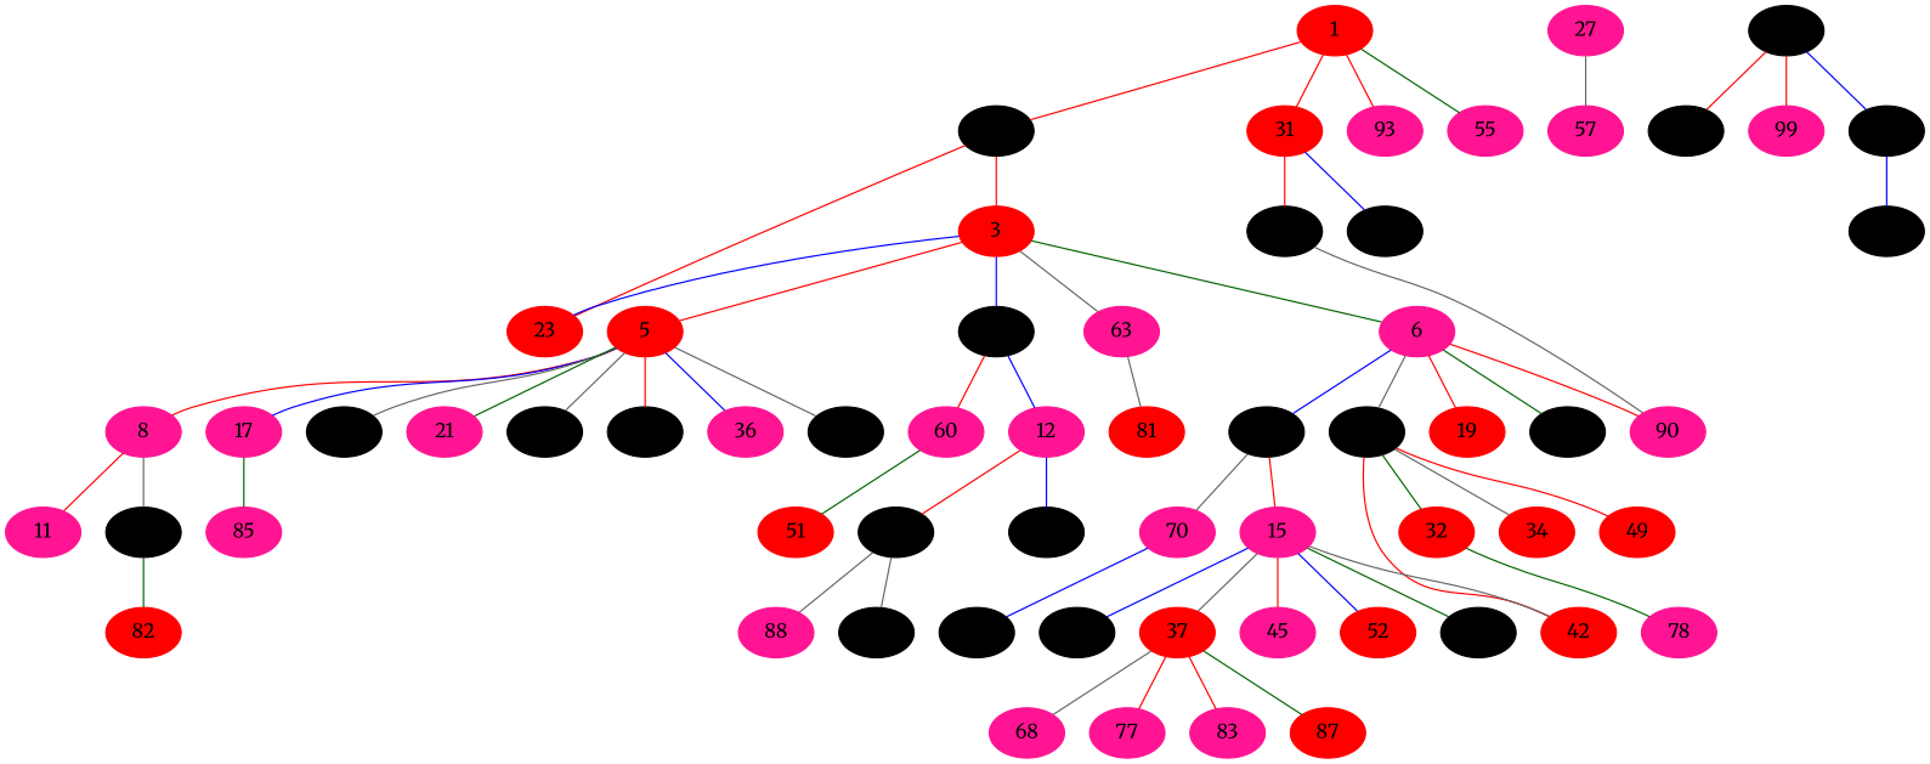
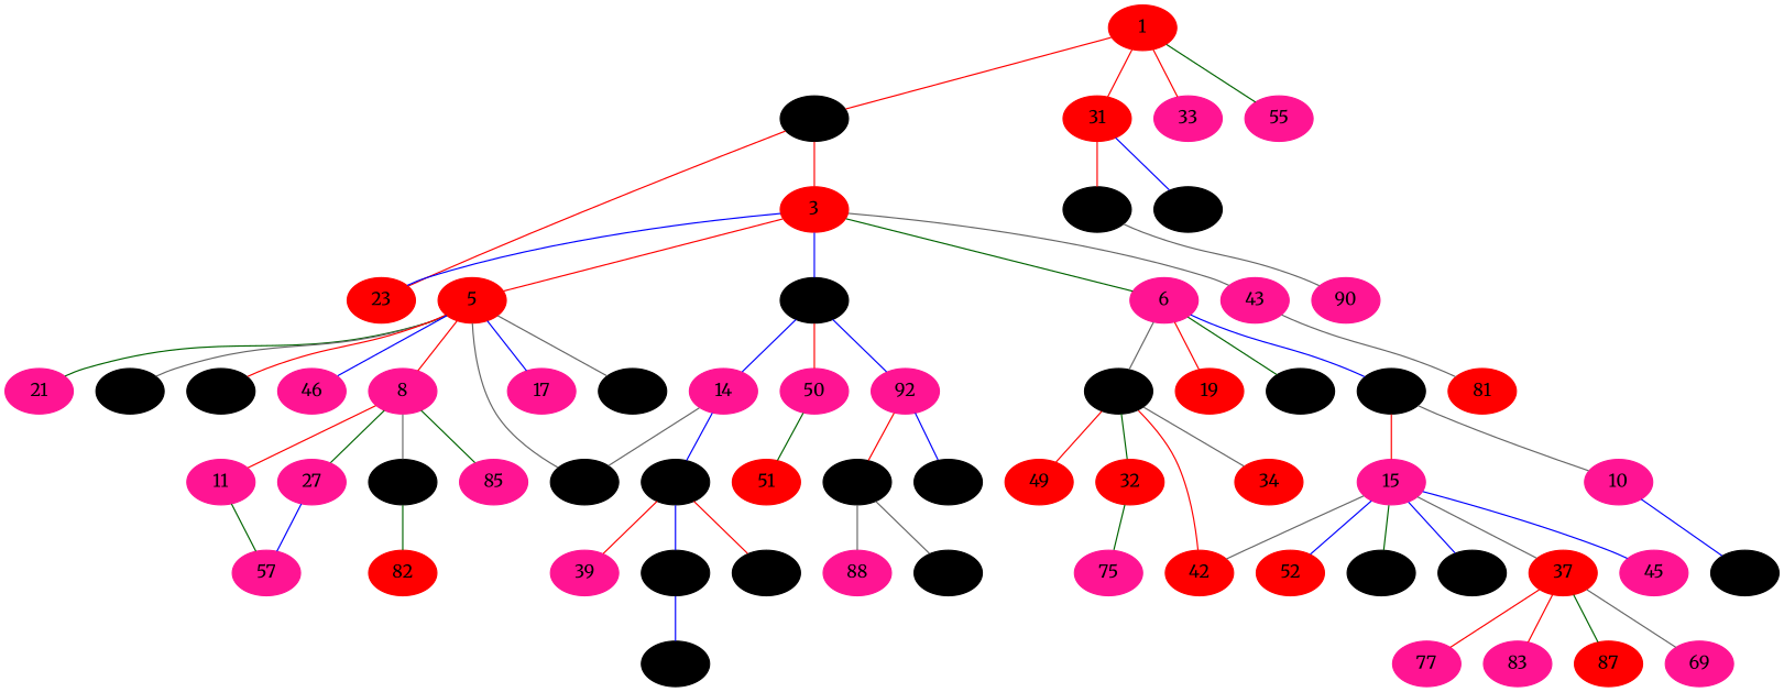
  graph {
    fontname=Merriweather
    node [color=deeppink fontname=Merriweather style=filled]
    edge [color=red fontname=Merriweather]
    1 [color=red super="+61"]
    2 [color=black super="+60"]
    31 [color=red]
-   33 [label=93]
+   33
    55
    3 [color=red super="+4"]
    23 [color=red super="+53"]
    59 [color=black super="+80"]
    79 [color=black]
    5 [color=red super="+13"]
    6 [super="+44"]
    9 [color=black super="+20"]
-   43 [super="+63" label=63]
+   43 [super="+63"]
    8 [super="+77"]
    17
    18 [color=black super="+28"]
    21 [super="+86"]
    24 [color=black]
    26 [color=black super="+48"]
-   36 [super="+65"]
+   36 [super="+65" label=46]
    76 [color=black]
    7 [color=black]
    16 [color=black super="+64"]
    19 [color=red]
    66 [color=black]
    90
-   12 [super="+29"]
-   50 [label=60]
+   12 [super="+29" label=92]
+   14 [super="+22"]
+   50
    81 [color=red]
    11
    27
    35 [color=black]
    85
-   10 [super="+56" label=70]
+   10 [super="+56"]
    15 [super="+40"]
    42 [color=red super="+71"]
    32 [color=red]
    34 [color=red]
    49 [color=red]
    73 [color=black]
    37 [color=red super="+46"]
    45
    52 [color=red super="+74"]
    62 [color=black]
    89 [color=black]
    57
    82 [color=red]
    41 [color=black super="+69"]
    58 [color=black super="+75"]
    25 [color=black super="+30"]
    51 [color=red super="+54"]
    84 [color=black]
    88
    38 [color=black]
-   39 [label=99]
+   39
    47 [color=black super="+67"]
-   68
+   68 [label=69]
    n59 [label=77]
    83
    87 [color=red]
-   78
+   78 [label=75]
    72 [color=black]
    1 -- 2
    1 -- 31
    1 -- 33
    1 -- 55 [color=darkgreen]
    2 -- 3
    2 -- 23
    31 -- 59
    31 -- 79 [color=blue]
    3 -- 23 [color=blue]
    3 -- 5
    3 -- 6 [color=darkgreen]
    3 -- 9 [color=blue]
    3 -- 43 [color=gray40]
    59 -- 90 [color=gray40]
    5 -- 8
    5 -- 17 [color=blue]
    5 -- 18 [color=gray40]
    5 -- 21 [color=darkgreen]
    5 -- 24 [color=gray40]
    5 -- 26
    5 -- 36 [color=blue]
    5 -- 76 [color=gray40]
    6 -- 7 [color=blue]
    6 -- 16 [color=gray40]
    6 -- 19
    6 -- 66 [color=darkgreen]
-   6 -- 90
    9 -- 12 [color=blue]
+   9 -- 14 [color=blue]
    9 -- 50
    43 -- 81 [color=gray40]
    8 -- 11
+   8 -- 27 [color=darkgreen]
    8 -- 35 [color=gray40]
-   17 -- 85 [color=darkgreen]
+   8 -- 85 [color=darkgreen]
    7 -- 10 [color=gray40]
    7 -- 15
    16 -- 42
    16 -- 32 [color=darkgreen]
    16 -- 34 [color=gray40]
    16 -- 49
    12 -- 41
    12 -- 58 [color=blue]
+   14 -- 76 [color=gray40]
+   14 -- 25 [color=blue]
    50 -- 51 [color=darkgreen]
-   27 -- 57 [color=gray40]
+   11 -- 57 [color=darkgreen]
+   27 -- 57 [color=blue]
    35 -- 82 [color=darkgreen]
    10 -- 73 [color=blue]
    15 -- 42 [color=gray40]
    15 -- 37 [color=gray40]
-   15 -- 45
+   15 -- 45 [color=blue]
    15 -- 52 [color=blue]
    15 -- 62 [color=darkgreen]
    15 -- 89 [color=blue]
    32 -- 78 [color=darkgreen]
    37 -- 68 [color=gray40]
    37 -- n59
    37 -- 83
    37 -- 87 [color=darkgreen]
    41 -- 84 [color=gray40]
    41 -- 88 [color=gray40]
    25 -- 38
    25 -- 39
    25 -- 47 [color=blue]
    47 -- 72 [color=blue]
  }
